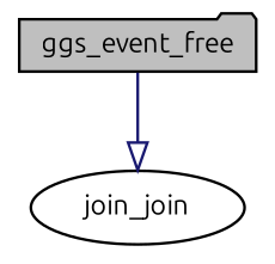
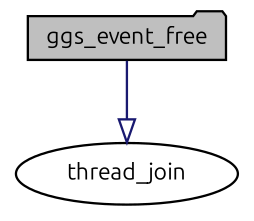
  digraph {
    rankdir=TB
    fontname=Ubuntu
    node [color=black fontname=Ubuntu fontsize=10]
    n1 [fillcolor=grey75 fontcolor=black height=0.2 label=ggs_event_free shape=folder style=filled width=0.4]
-   n2 [height=0.2 label=join_join shape=ellipse width=0.4]
+   n2 [height=0.2 label=thread_join shape=ellipse width=0.4]
    n1 -> n2 [color=midnightblue fontname=Ubuntu fontsize=10 labelfontname=FreeSans labelfontsize=10 style=solid arrowhead=onormal]
  }
